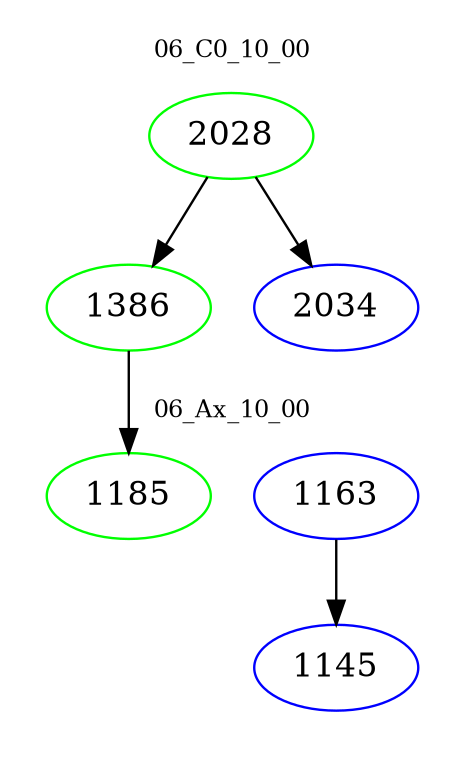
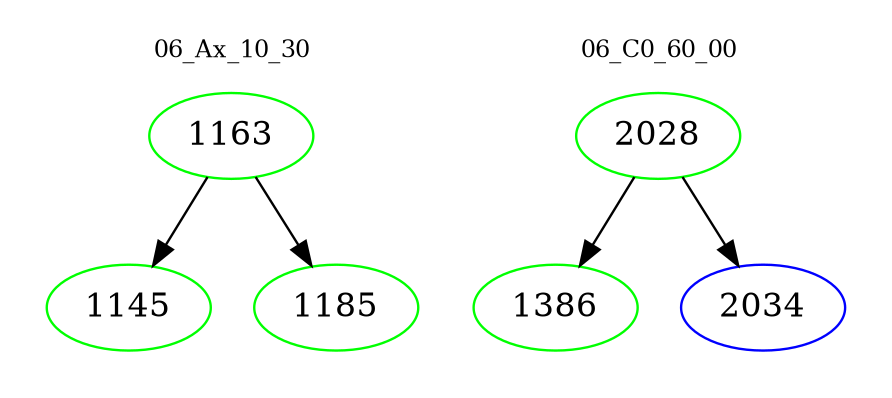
  digraph {
    node [color=green]
    edge [color=black]
-   n1 [color=blue label=1163]
-   n2 [color=blue label=1145]
+   n1 [label=1163]
+   n2 [label=1145]
    n3 [label=1185]
    n4 [label=2028]
    n5 [label=1386]
    n6 [color=blue label=2034]
    subgraph cluster_1 {
      color=white
      fontsize=10
-     label="06_Ax_10_00"
+     label="06_Ax_10_30"
      n1
      n2
      n3
    }
    subgraph cluster_2 {
      color=white
      fontsize=10
-     label="06_C0_10_00"
+     label="06_C0_60_00"
      n4
      n5
      n6
    }
    n1 -> n2
-   n5 -> n3
+   n1 -> n3
    n4 -> n5
    n4 -> n6
  }
